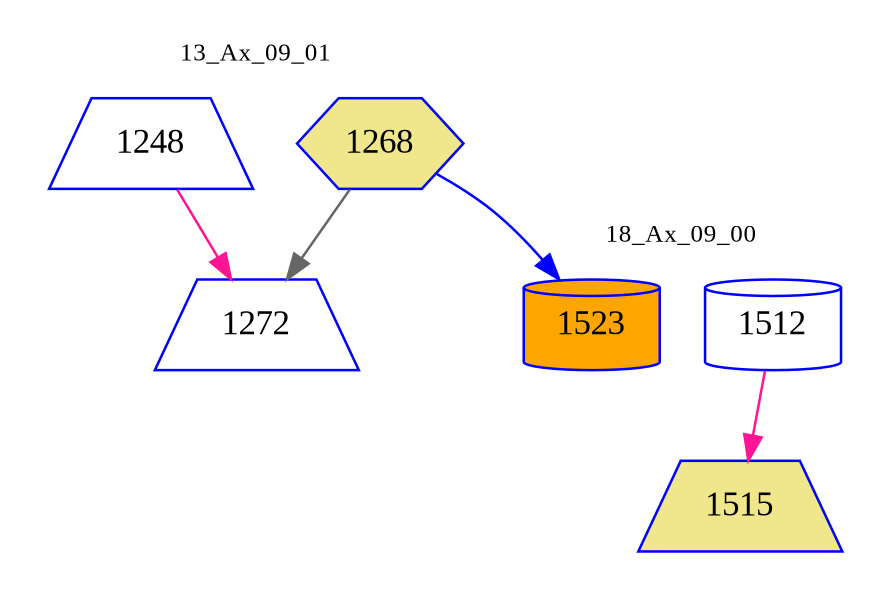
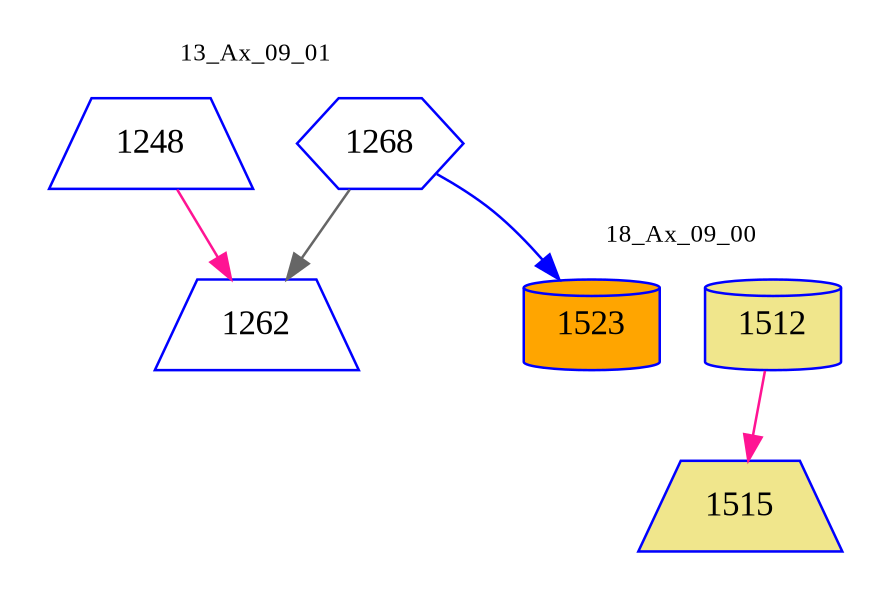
  digraph {
    fontname="Liberation Serif"
    node [color=blue fillcolor=white fontname="Liberation Serif" shape=trapezium style=filled]
    edge [color=deeppink fontname="Liberation Serif"]
-   n1 [fillcolor=khaki label=1268 shape=hexagon]
-   n2 [label=1272]
+   n1 [label=1268 shape=hexagon]
+   n2 [label=1262]
    n3 [label=1248]
-   n4 [label=1512 shape=cylinder]
+   n4 [fillcolor=khaki label=1512 shape=cylinder]
    n5 [fillcolor=khaki label=1515]
    n6 [fillcolor=orange label=1523 shape=cylinder]
    subgraph cluster_1 {
      color=white
      fontsize=10
      label="13_Ax_09_01"
      n1
      n2
      n3
    }
    subgraph cluster_2 {
      color=white
      fontsize=10
      label="18_Ax_09_00"
      n4
      n5
      n6
    }
    n1 -> n2 [color=gray40]
    n1 -> n6 [color=blue]
    n3 -> n2
    n4 -> n5
  }
